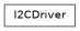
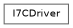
  digraph {
    rankdir=TB
-   n1 [color=grey40 fillcolor=white fontname=Helvetica fontsize=10 height=0.2 label=I2CDriver shape=box style=filled width=0.4]
+   n1 [color=grey40 fillcolor=white fontname=Helvetica fontsize=10 height=0.2 label=I7CDriver shape=box style=filled width=0.4]
  }
